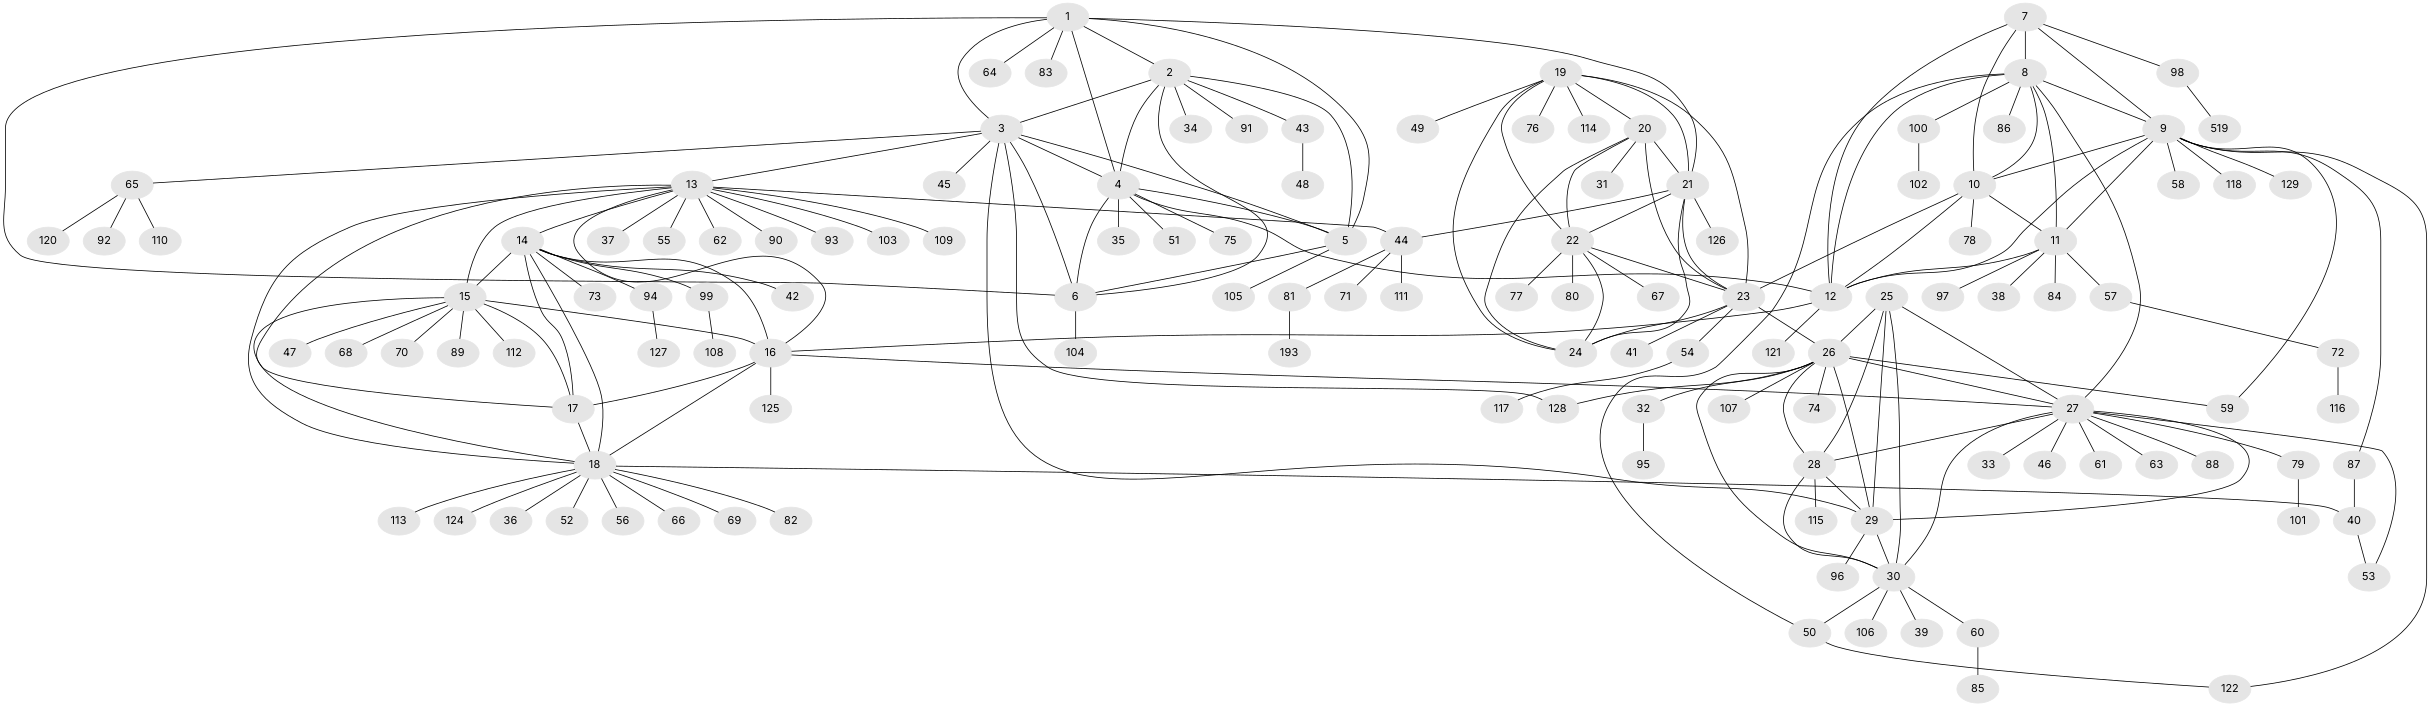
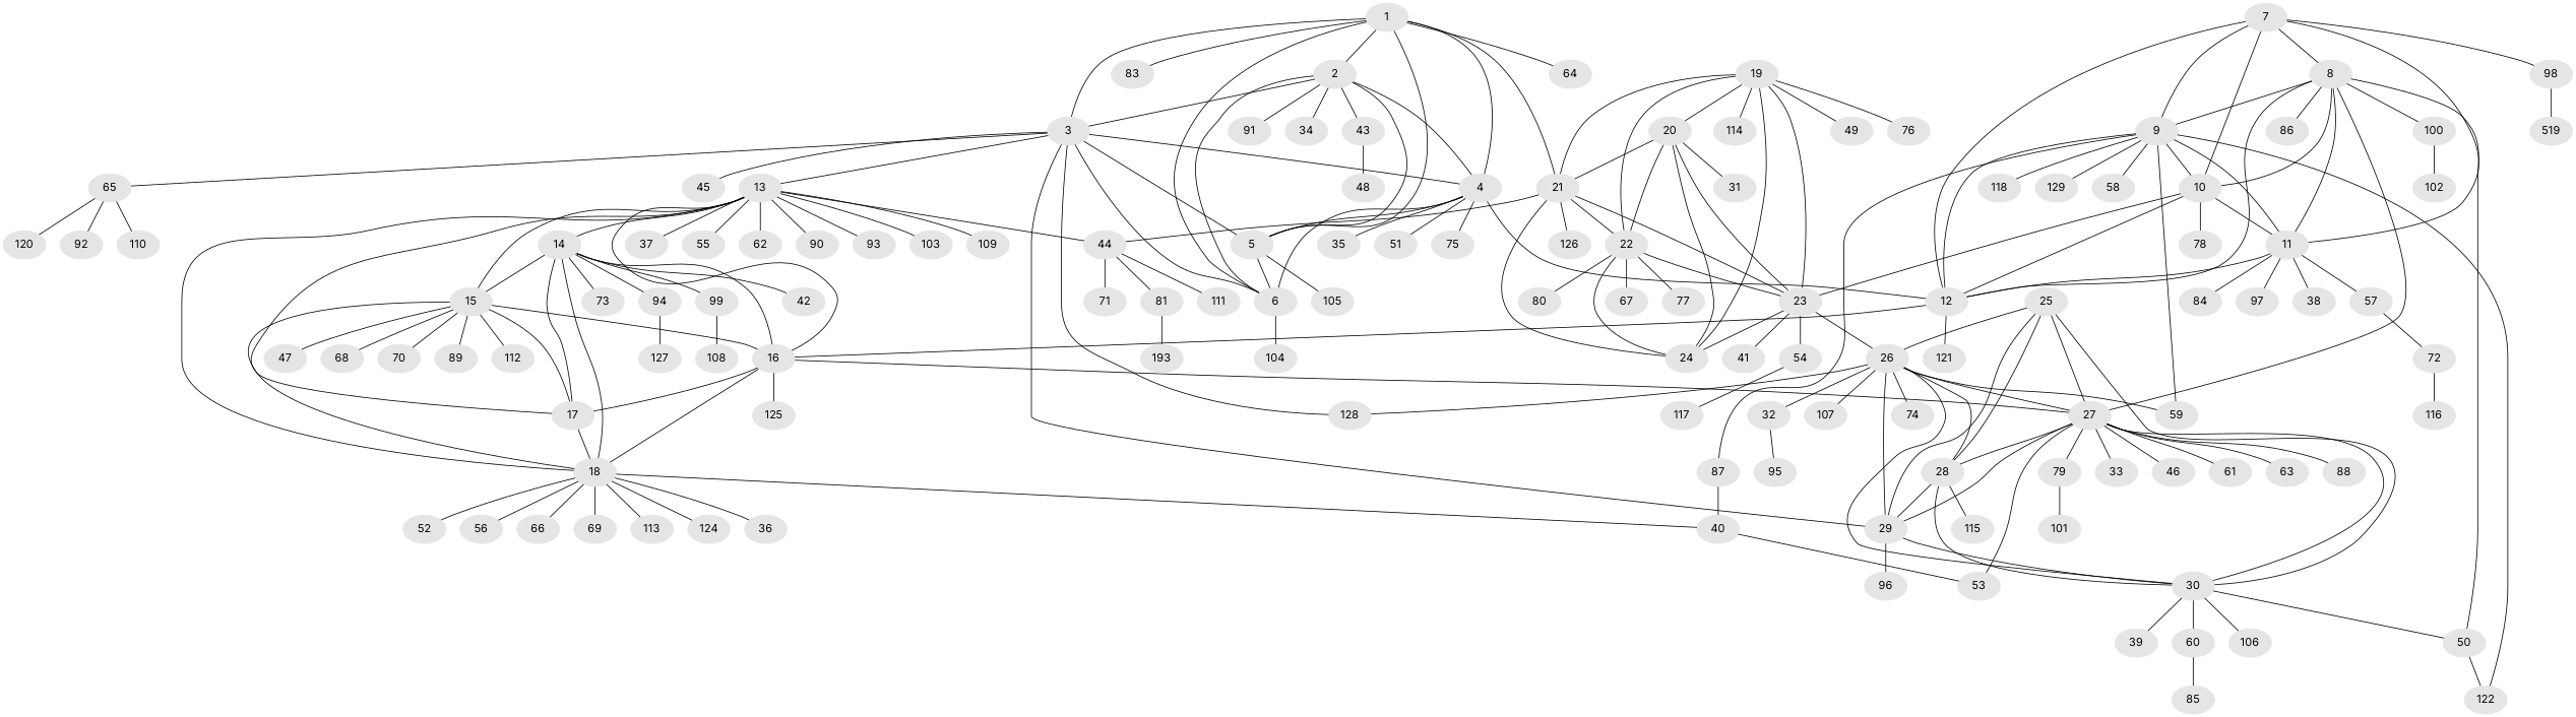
  graph {
    fontname=Inter
    node [color=gray90 fontname=Inter style=filled]
    edge [fontname=Inter]
    1
    2
    3
    4
    5
    6
    21
    64
    83
    34
    43
    91
    13
    29
    45
    65
    128
    12
    35
    51
    75
    105
    104
    23
    44
    22
    24
    126
    48
    16
    14
    15
    17
    18
    37
    55
    62
    90
    93
    103
    109
    30
    96
    92
    110
    120
    121
    7
    8
    9
    10
    11
    98
    27
    50
    86
    100
    58
    59
    87
    118
    122
    129
    78
    38
    57
    84
    97
    40
    53
    n71 [label=519]
    28
    33
    46
    61
    63
    79
    88
    102
    26
    41
    54
    72
    125
    42
    73
    94
    99
    47
    68
    70
    89
    112
    36
    52
    56
    66
    69
-   82
    113
    124
    71
    81
    111
    127
    108
    67
    77
    80
    19
    20
    49
    76
    114
    31
    32
    74
    107
    117
    25
    115
    39
    60
    106
    95
    101
    85
    n128 [label=193]
    116
    1 -- 2
    1 -- 3
    1 -- 4
    1 -- 5
    1 -- 6
    1 -- 21
    1 -- 64
    1 -- 83
    2 -- 3
    2 -- 4
    2 -- 5
    2 -- 6
    2 -- 34
    2 -- 43
    2 -- 91
    3 -- 4
    3 -- 5
    3 -- 6
    3 -- 13
    3 -- 29
    3 -- 45
    3 -- 65
    3 -- 128
    4 -- 5
    4 -- 6
    4 -- 12
    4 -- 35
    4 -- 51
    4 -- 75
    5 -- 6
    5 -- 105
    6 -- 104
    21 -- 23
    21 -- 44
    21 -- 22
    21 -- 24
    21 -- 126
    43 -- 48
    13 -- 44
    13 -- 16
    13 -- 14
    13 -- 15
    13 -- 17
    13 -- 18
    13 -- 37
    13 -- 55
    13 -- 62
    13 -- 90
    13 -- 93
    13 -- 103
    13 -- 109
    29 -- 30
    29 -- 96
    65 -- 92
    65 -- 110
    65 -- 120
    12 -- 16
    12 -- 121
    23 -- 24
    23 -- 26
    23 -- 41
    23 -- 54
    44 -- 71
    44 -- 81
    44 -- 111
    22 -- 23
    22 -- 24
    22 -- 67
    22 -- 77
    22 -- 80
    16 -- 17
    16 -- 18
    16 -- 27
    16 -- 125
    14 -- 16
    14 -- 15
    14 -- 17
    14 -- 18
    14 -- 42
    14 -- 73
    14 -- 94
    14 -- 99
    15 -- 16
    15 -- 17
    15 -- 18
    15 -- 47
    15 -- 68
    15 -- 70
    15 -- 89
    15 -- 112
    17 -- 18
    18 -- 40
    18 -- 36
    18 -- 52
    18 -- 56
    18 -- 66
    18 -- 69
-   18 -- 82
    18 -- 113
    18 -- 124
    30 -- 50
    30 -- 39
    30 -- 60
    30 -- 106
    7 -- 12
    7 -- 8
    7 -- 9
    7 -- 10
+   7 -- 11
    7 -- 98
    8 -- 12
    8 -- 9
    8 -- 10
    8 -- 11
    8 -- 27
    8 -- 50
    8 -- 86
    8 -- 100
    9 -- 12
    9 -- 10
    9 -- 11
    9 -- 58
    9 -- 59
    9 -- 87
    9 -- 118
    9 -- 122
    9 -- 129
    10 -- 12
    10 -- 23
    10 -- 11
    10 -- 78
    11 -- 12
    11 -- 38
    11 -- 57
    11 -- 84
    11 -- 97
    98 -- n71
    27 -- 29
    27 -- 30
    27 -- 53
    27 -- 28
    27 -- 33
    27 -- 46
    27 -- 61
    27 -- 63
    27 -- 79
    27 -- 88
    50 -- 122
    100 -- 102
    87 -- 40
    57 -- 72
    40 -- 53
    28 -- 29
    28 -- 30
    28 -- 115
    79 -- 101
    26 -- 29
    26 -- 128
    26 -- 30
    26 -- 27
    26 -- 59
    26 -- 28
    26 -- 32
    26 -- 74
    26 -- 107
    54 -- 117
    72 -- 116
    94 -- 127
    99 -- 108
    81 -- n128
    19 -- 21
    19 -- 23
    19 -- 22
    19 -- 24
    19 -- 20
    19 -- 49
    19 -- 76
    19 -- 114
    20 -- 21
    20 -- 23
    20 -- 22
    20 -- 24
    20 -- 31
    32 -- 95
    25 -- 29
    25 -- 30
    25 -- 27
    25 -- 28
    25 -- 26
    60 -- 85
  }
